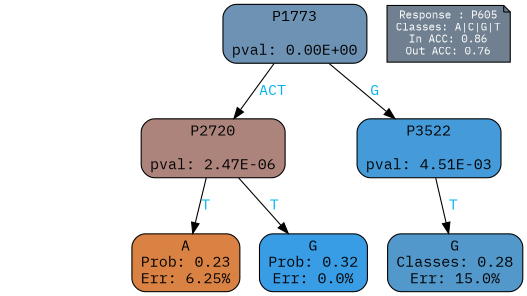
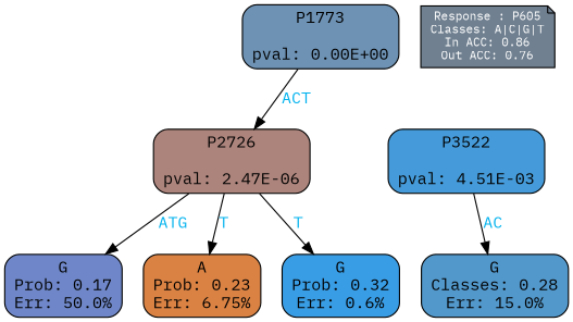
  digraph {
    fontname="IBM Plex Mono"
    ranksep=equally
    splines=polylines
    node [color=black fontname="IBM Plex Mono" shape=box style="filled, rounded"]
    edge [fontcolor=deepskyblue2 fontname="IBM Plex Mono"]
-   n2 [fillcolor="#da8243" label="A\nProb: 0.23\nErr: 6.25%"]
+   n1 [fillcolor="#6f87c8" label="G\nProb: 0.17\nErr: 50.0%"]
+   n2 [fillcolor="#da8243" label="A\nProb: 0.23\nErr: 6.75%"]
    n3 [fillcolor="#5298cb" label="G\nClasses: 0.28\nErr: 15.0%"]
-   n4 [fillcolor="#399de5" label="G\nProb: 0.32\nErr: 0.0%"]
+   n4 [fillcolor="#399de5" label="G\nProb: 0.32\nErr: 0.6%"]
    n5 [align=left fillcolor=slategray fontcolor=white fontsize=10 label="Response : P605\nClasses: A|C|G|T\nIn ACC: 0.86\nOut ACC: 0.76\n" shape=note style=filled]
    n6 [fillcolor="#6d92b4" label="P1773\n\npval: 0.00E+00"]
-   n7 [fillcolor="#ac847c" label="P2720\n\npval: 2.47E-06"]
+   n7 [fillcolor="#ac847c" label="P2726\n\npval: 2.47E-06"]
    n8 [fillcolor="#459bd9" label="P3522\n\npval: 4.51E-03"]
    subgraph sub_1 {
      rank=same
+     n1
      n2
      n3
      n4
    }
    subgraph sub_2 {
      rank=same
      n5
      n6
    }
    n6 -> n7 [label=ACT]
-   n6 -> n8 [label=G]
+   n7 -> n1 [label=ATG]
    n7 -> n2 [label=T]
    n7 -> n4 [label=T]
-   n8 -> n3 [label=T]
+   n8 -> n3 [label=AC]
  }
